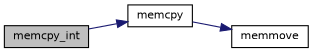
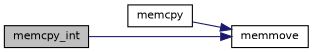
  digraph {
    rankdir=LR
    node [color=black fillcolor=white fontname=Helvetica fontsize=10 shape=record style=filled]
    edge [color=midnightblue fontname=Helvetica fontsize=10 labelfontname=Helvetica labelfontsize=10 style=solid]
    n1 [fillcolor=grey75 fontcolor=black height=0.2 label=memcpy_int width=0.4]
    n2 [height=0.2 label=memcpy width=0.4]
    n3 [height=0.2 label=memmove width=0.4]
-   n1 -> n2
+   n1 -> n3
    n2 -> n3
  }
